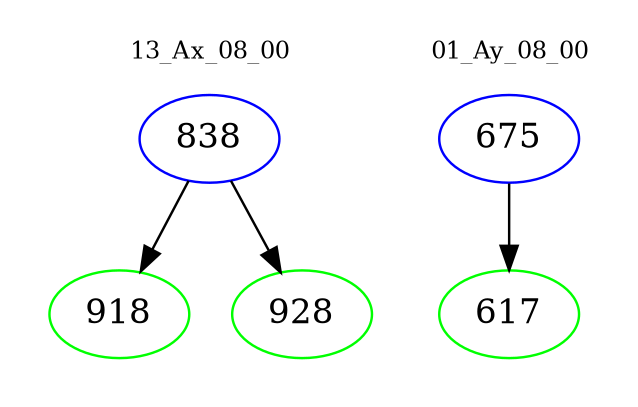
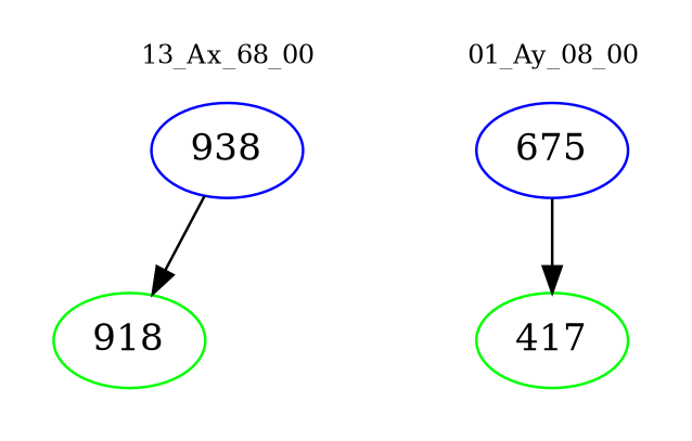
  digraph {
    node [color=green]
    edge [color=black]
-   n1 [color=blue label=838]
+   n1 [color=blue label=938]
    n2 [label=918]
-   n3 [label=928]
    n4 [color=blue label=675]
-   n5 [label=617]
+   n5 [label=417]
    subgraph cluster_1 {
      color=white
      fontsize=10
-     label="13_Ax_08_00"
+     label="13_Ax_68_00"
      n1
      n2
-     n3
    }
    subgraph cluster_2 {
      color=white
      fontsize=10
      label="01_Ay_08_00"
      n4
      n5
    }
    n1 -> n2
-   n1 -> n3
    n4 -> n5
  }
